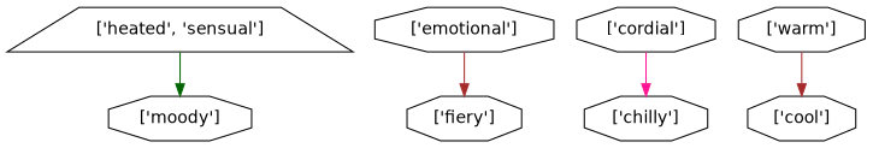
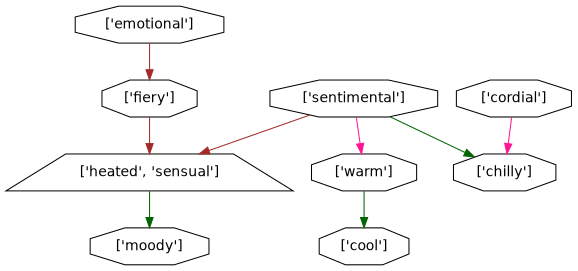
  strict digraph {
    fontname="DejaVu Sans"
    node [fontname="DejaVu Sans" shape=octagon]
    edge [color=darkgreen fontname="DejaVu Sans"]
    "['heated', 'sensual']" [shape=trapezium]
    "['fiery']"
    "['moody']"
+   "['sentimental']"
    "['chilly']"
    "['warm']"
    "['cool']"
    "['emotional']"
    "['cordial']"
    "['heated', 'sensual']" -> "['moody']"
-   "['warm']" -> "['cool']" [color=brown]
+   "['fiery']" -> "['heated', 'sensual']" [color=brown]
+   "['sentimental']" -> "['heated', 'sensual']" [color=brown]
+   "['sentimental']" -> "['chilly']"
+   "['sentimental']" -> "['warm']" [color=deeppink]
+   "['warm']" -> "['cool']"
    "['emotional']" -> "['fiery']" [color=brown]
    "['cordial']" -> "['chilly']" [color=deeppink]
  }
